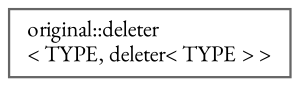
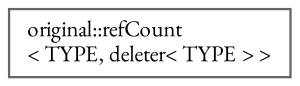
  digraph {
    rankdir=LR
    fontname="EB Garamond"
-   n1 [color=grey40 fillcolor=white fontname="EB Garamond" fontsize=10 height=0.2 label="original::deleter\l\< TYPE, deleter\< TYPE \> \>" shape=box style=filled width=0.4]
+   n1 [color=grey40 fillcolor=white fontname="EB Garamond" fontsize=10 height=0.2 label="original::refCount\l\< TYPE, deleter\< TYPE \> \>" shape=box style=filled width=0.4]
  }
